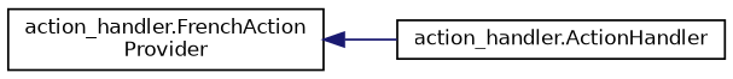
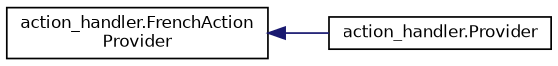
  digraph {
    rankdir=LR
    node [color=black fillcolor=white fontname=Helvetica fontsize=10 shape=record style=filled]
    n1 [height=0.2 label="action_handler.FrenchAction\lProvider" width=0.4]
-   n2 [height=0.2 label="action_handler.ActionHandler" width=0.4]
+   n2 [height=0.2 label="action_handler.Provider" width=0.4]
    n1 -> n2 [color=midnightblue dir=back fontname=Helvetica fontsize=10 labelfontname=Helvetica labelfontsize=10 style=solid]
  }
